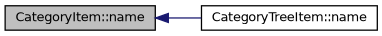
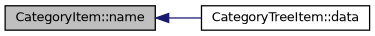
  digraph {
    rankdir=LR
    node [color=black fontname=Helvetica fontsize=10 shape=record style=filled]
    n1 [fillcolor=grey75 fontcolor=black height=0.2 label="CategoryItem::name" width=0.4]
-   n2 [fillcolor=white height=0.2 label="CategoryTreeItem::name" width=0.4]
+   n2 [fillcolor=white height=0.2 label="CategoryTreeItem::data" width=0.4]
    n1 -> n2 [color=midnightblue dir=back fontname=Helvetica fontsize=10 labelfontname=Helvetica labelfontsize=10 style=solid]
  }
